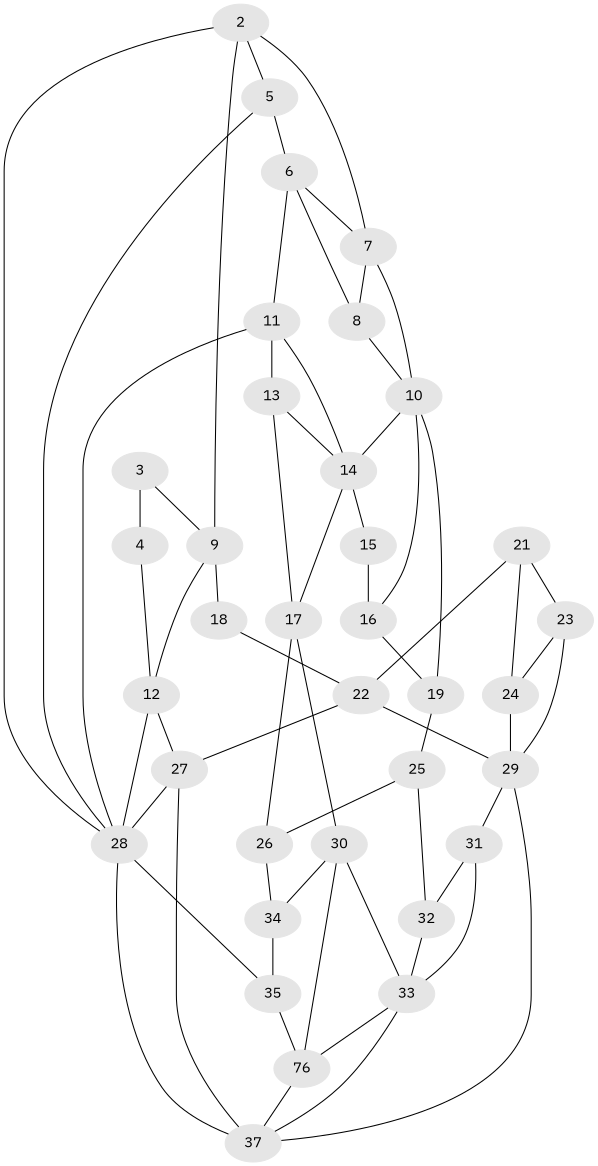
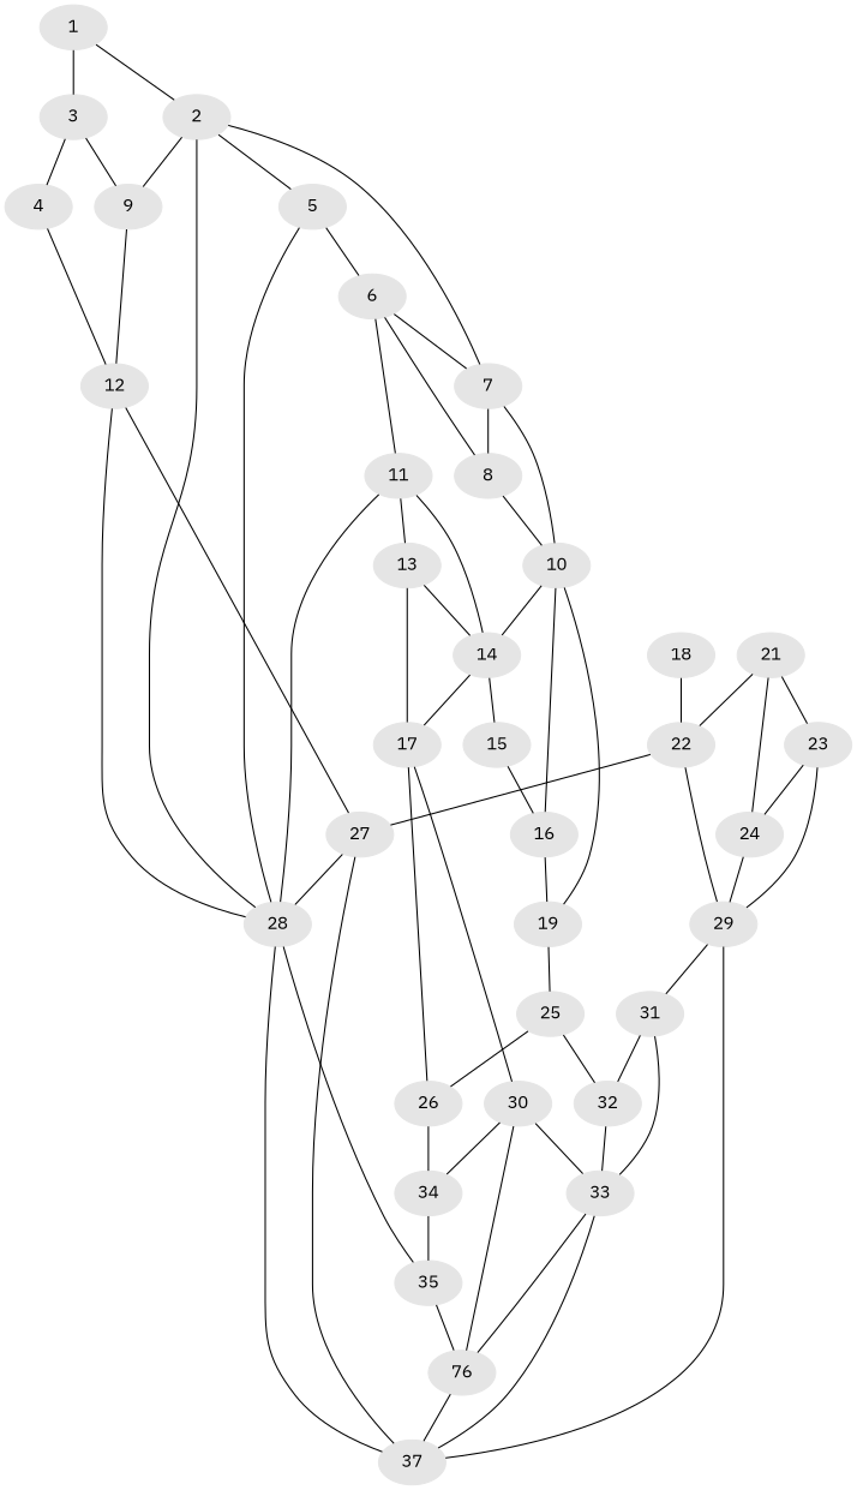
  graph {
    fontname="IBM Plex Sans"
    node [color=gray90 fontname="IBM Plex Sans" style=filled]
    edge [fontname="IBM Plex Sans" weight=1.0]
+   1
    2
    3
    5
    7
    9
    28
    4
    6
    8
    10
    12
    18
    37
    35
    27
    11
    14
    13
    16
    19
    22
    17
    15
    25
    26
    30
    34
    33
    n30 [label=76]
    29
    32
    24
    31
    21
    23
+   1 -- 2
+   1 -- 3 [weight=2.0]
    2 -- 5
    2 -- 7
    2 -- 9
    2 -- 28
    3 -- 9
    3 -- 4 [weight=2.0]
    5 -- 28
    5 -- 6 [weight=2.0]
    7 -- 8
    7 -- 10
    9 -- 12
-   9 -- 18
    28 -- 37
    28 -- 35 [weight=2.0]
    4 -- 12
    6 -- 7
    6 -- 8
    6 -- 11
    8 -- 10
    10 -- 14
    10 -- 16
    10 -- 19
    12 -- 28
    12 -- 27
    18 -- 22
    35 -- n30
    27 -- 28
    27 -- 37 [weight=2.0]
    11 -- 28
    11 -- 14
    11 -- 13 [weight=2.0]
    14 -- 17
    14 -- 15 [weight=2.0]
    13 -- 14
    13 -- 17 [weight=2.0]
    16 -- 19 [weight=2.0]
    19 -- 25
    22 -- 27 [weight=2.0]
    22 -- 29
    17 -- 26 [weight=2.0]
    17 -- 30
    15 -- 16 [weight=2.0]
    25 -- 26
    25 -- 32 [weight=2.0]
    26 -- 34 [weight=2.0]
    30 -- 34
    30 -- 33
    30 -- n30
    34 -- 35 [weight=2.0]
    33 -- 37
    33 -- n30
    n30 -- 37
    29 -- 37
    29 -- 31
    32 -- 33 [weight=2.0]
    24 -- 29
    31 -- 33
    31 -- 32 [weight=2.0]
    21 -- 22 [weight=2.0]
    21 -- 24
    21 -- 23
    23 -- 29
    23 -- 24 [weight=2.0]
  }
